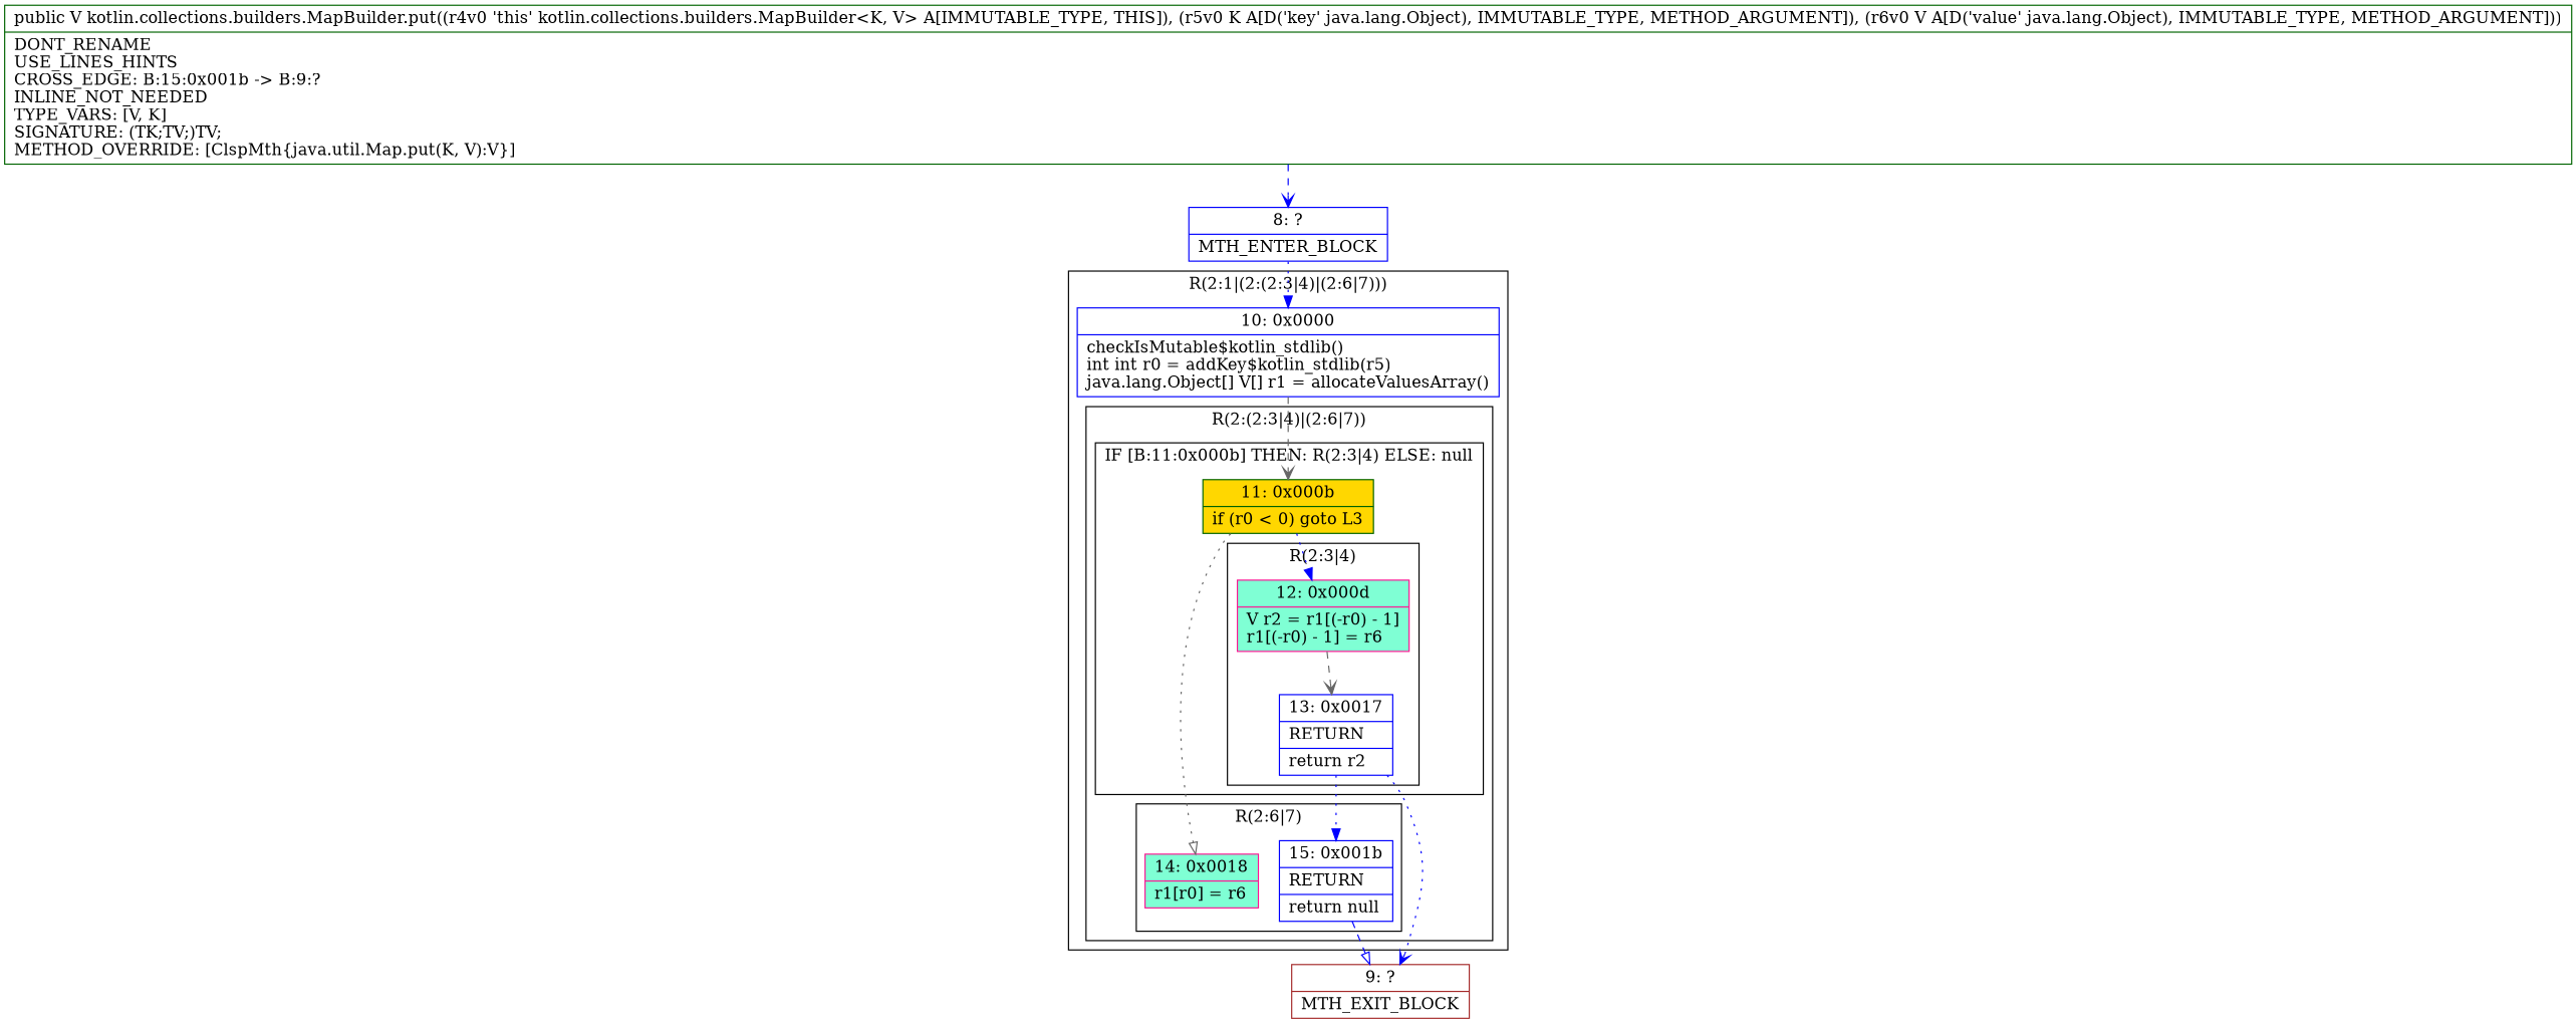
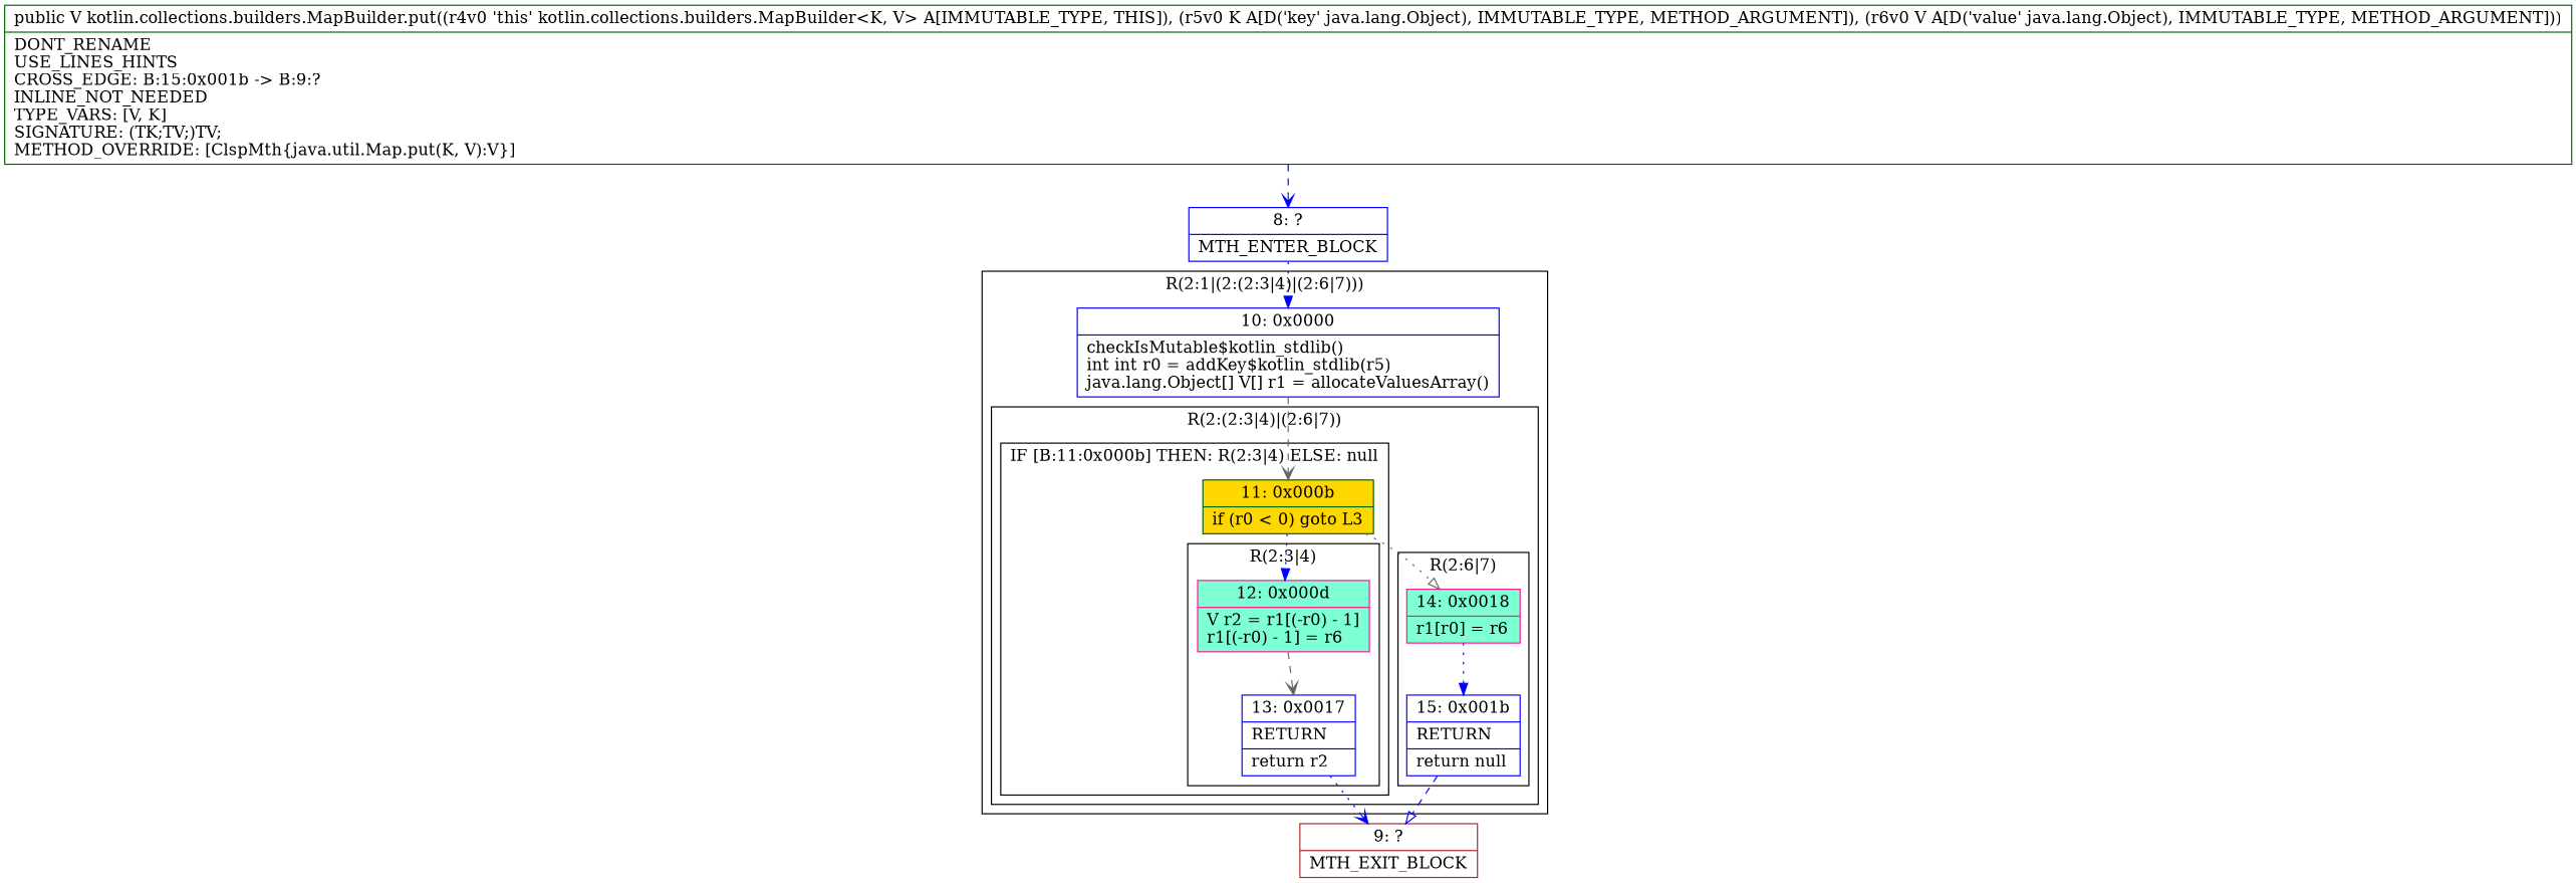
  digraph {
    node [color=blue fillcolor=white shape=record style=filled]
    edge [arrowhead=vee color=blue style=dotted]
    n1 [color=deeppink fillcolor=aquamarine label="{12\:\ 0x000d|V r2 = r1[(\-r0) \- 1]\lr1[(\-r0) \- 1] = r6\l}"]
    n2 [label="{13\:\ 0x0017|RETURN\l|return r2\l}"]
    n3 [color=darkgreen fillcolor=gold label="{11\:\ 0x000b|if (r0 \< 0) goto L3\l}"]
    n4 [color=deeppink fillcolor=aquamarine label="{14\:\ 0x0018|r1[r0] = r6\l}"]
    n5 [label="{15\:\ 0x001b|RETURN\l|return null\l}"]
    n6 [label="{10\:\ 0x0000|checkIsMutable$kotlin_stdlib()\lint int r0 = addKey$kotlin_stdlib(r5)\ljava.lang.Object[] V[] r1 = allocateValuesArray()\l}"]
    n7 [color=brown label="{9\:\ ?|MTH_EXIT_BLOCK\l}"]
    n8 [label="{8\:\ ?|MTH_ENTER_BLOCK\l}"]
    n9 [color=darkgreen label="{public V kotlin.collections.builders.MapBuilder.put((r4v0 'this' kotlin.collections.builders.MapBuilder\<K, V\> A[IMMUTABLE_TYPE, THIS]), (r5v0 K A[D('key' java.lang.Object), IMMUTABLE_TYPE, METHOD_ARGUMENT]), (r6v0 V A[D('value' java.lang.Object), IMMUTABLE_TYPE, METHOD_ARGUMENT]))  | DONT_RENAME\lUSE_LINES_HINTS\lCROSS_EDGE: B:15:0x001b \-\> B:9:?\lINLINE_NOT_NEEDED\lTYPE_VARS: [V, K]\lSIGNATURE: (TK;TV;)TV;\lMETHOD_OVERRIDE: [ClspMth\{java.util.Map.put(K, V):V\}]\l}"]
    subgraph cluster_1 {
      label="R(2:1|(2:(2:3|4)|(2:6|7)))"
      n6
      subgraph cluster_2 {
        label="R(2:(2:3|4)|(2:6|7))"
        subgraph cluster_3 {
          label="IF [B:11:0x000b] THEN: R(2:3|4) ELSE: null"
          n3
          subgraph cluster_4 {
            label="R(2:3|4)"
            n1
            n2
          }
        }
        subgraph cluster_5 {
          label="R(2:6|7)"
          n4
          n5
        }
      }
    }
    n1 -> n2 [color=gray40 style=dashed]
    n2 -> n7
    n3 -> n1 [arrowhead=normal]
    n3 -> n4 [arrowhead=onormal color=gray40]
-   n2 -> n5 [arrowhead=normal]
+   n4 -> n5 [arrowhead=normal]
    n5 -> n7 [arrowhead=onormal style=dashed]
    n6 -> n3 [color=gray40 style=dashed]
    n8 -> n6 [arrowhead=normal]
    n9 -> n8 [style=dashed]
  }
